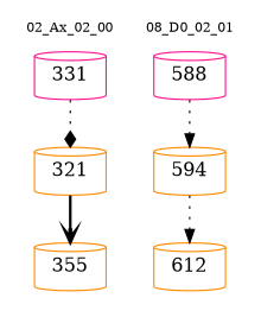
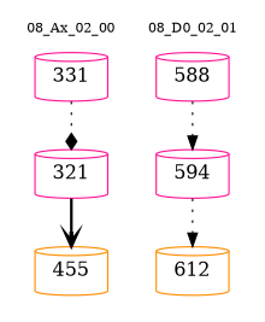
  digraph {
    node [color=darkorange shape=cylinder]
    edge [arrowhead=normal color=black style=dotted]
-   n1 [label=321]
+   n1 [color=deeppink label=321]
    n2 [color=deeppink label=331]
-   n3 [label=355]
-   n4 [label=594]
+   n3 [label=455]
+   n4 [color=deeppink label=594]
    n5 [color=deeppink label=588]
    n6 [label=612]
    subgraph cluster_1 {
      color=white
      fontsize=10
-     label="02_Ax_02_00"
+     label="08_Ax_02_00"
      n1
      n2
      n3
    }
    subgraph cluster_2 {
      color=white
      fontsize=10
      label="08_D0_02_01"
      n4
      n5
      n6
    }
    n1 -> n3 [arrowhead=vee style=bold]
    n2 -> n1 [arrowhead=diamond]
    n4 -> n6
    n5 -> n4
  }
